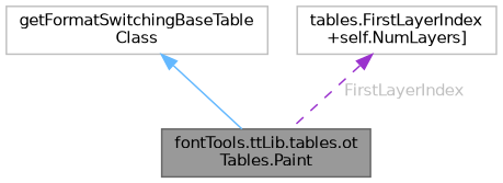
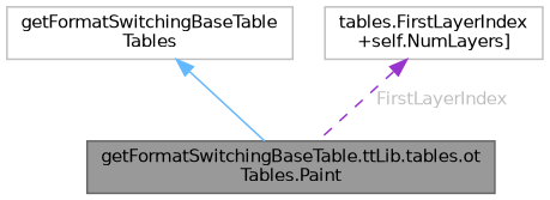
  digraph {
    node [color=grey75 fillcolor=white fontname=Helvetica fontsize=10 shape=box style=filled]
    edge [dir=back fontname=Helvetica fontsize=10 labelfontname=Helvetica labelfontsize=10]
-   n1 [color=gray40 fillcolor=grey60 fontcolor=black height=0.2 label="fontTools.ttLib.tables.ot\lTables.Paint" width=0.4]
-   n2 [height=0.2 label="getFormatSwitchingBaseTable\lClass" width=0.4]
+   n1 [color=gray40 fillcolor=grey60 fontcolor=black height=0.2 label="getFormatSwitchingBaseTable.ttLib.tables.ot\lTables.Paint" width=0.4]
+   n2 [height=0.2 label="getFormatSwitchingBaseTable\lTables" width=0.4]
    n3 [height=0.2 label="tables.FirstLayerIndex\l+self.NumLayers]" width=0.4]
    n2 -> n1 [color=steelblue1 style=solid]
    n3 -> n1 [color=darkorchid3 fontcolor=grey label=" FirstLayerIndex" style=dashed]
  }
